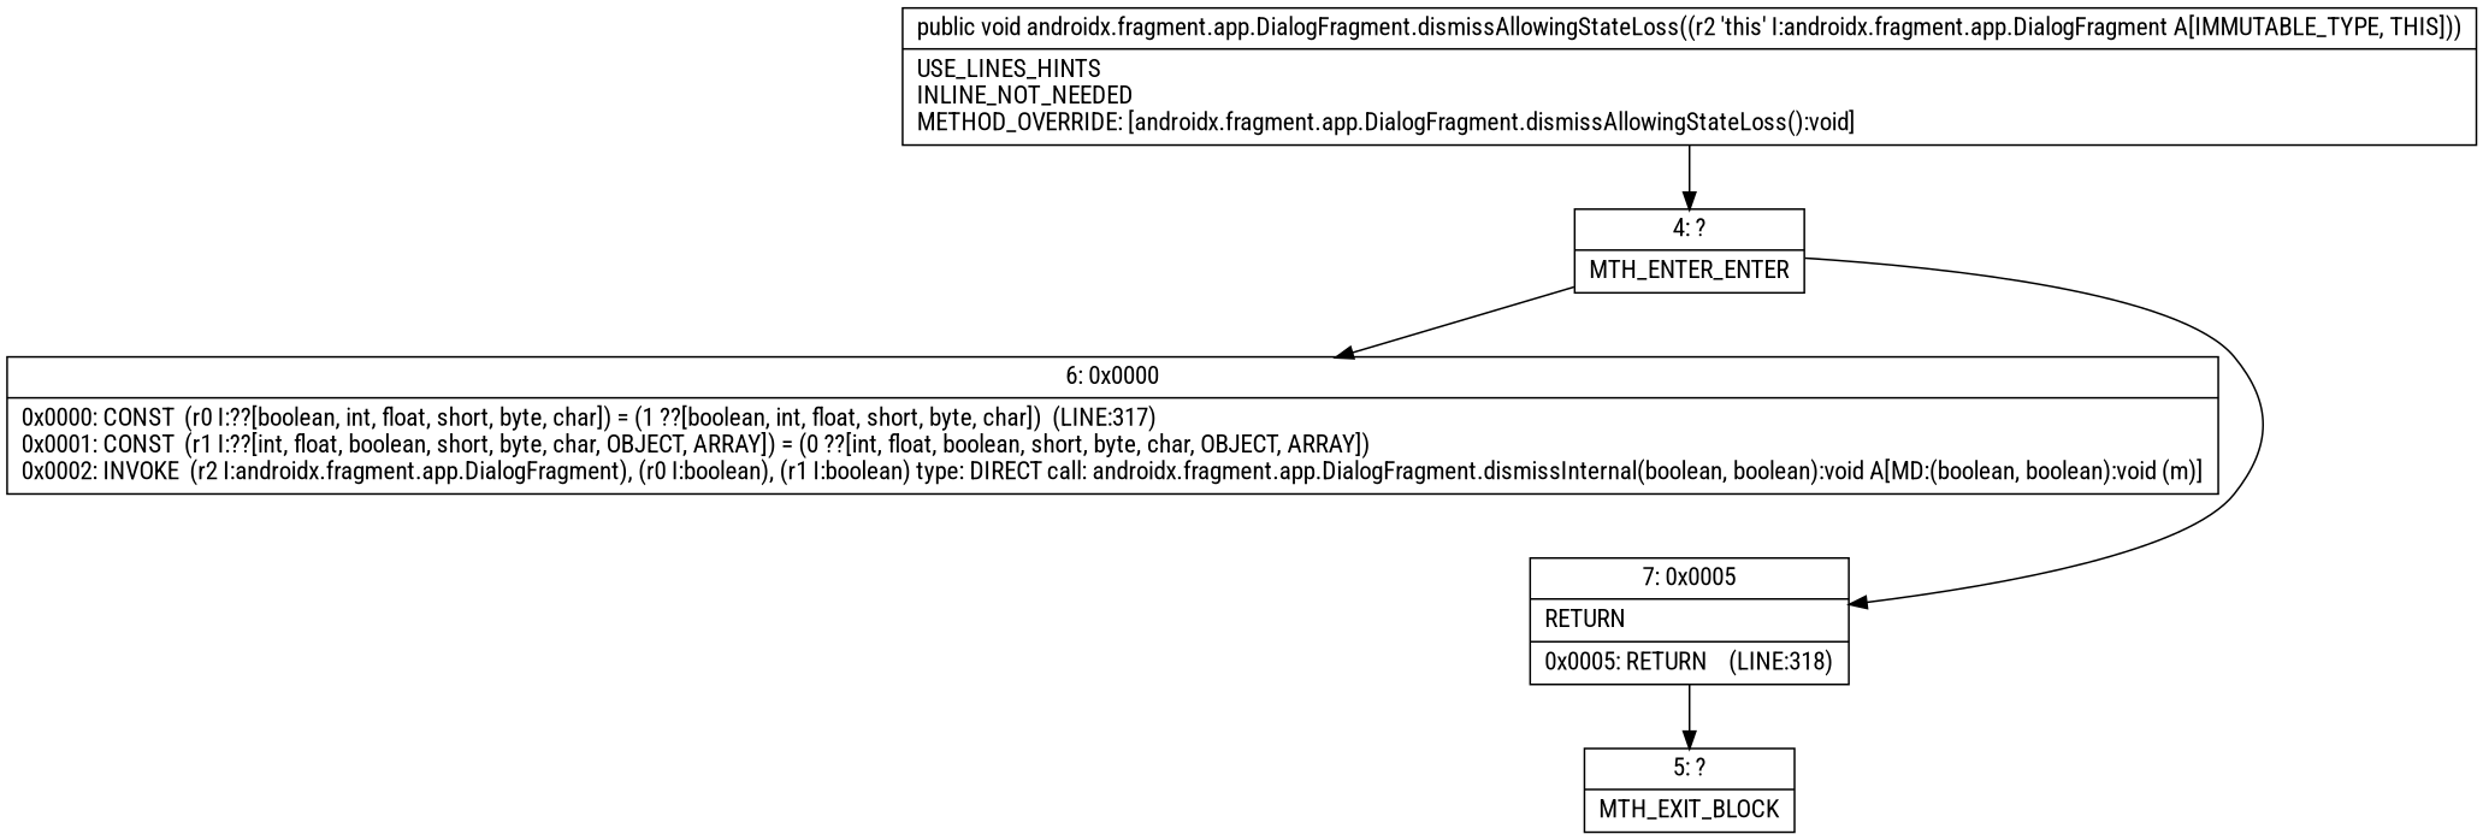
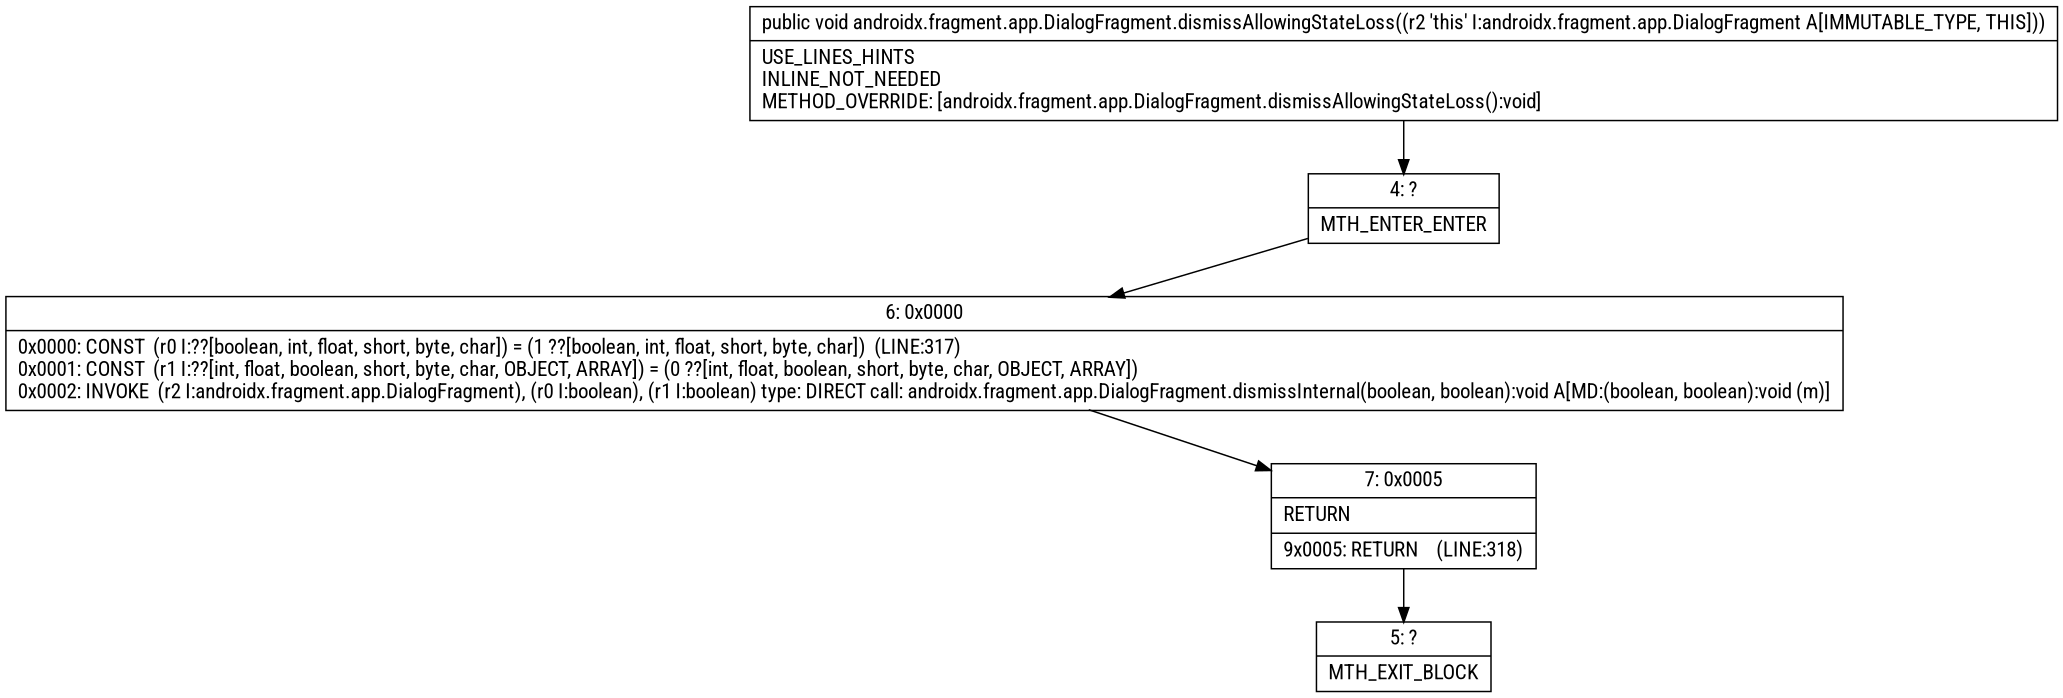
  digraph {
    fontname="Roboto Condensed"
    node [fontname="Roboto Condensed" shape=record]
    edge [fontname="Roboto Condensed"]
    n1 [label="{4\:\ ?|MTH_ENTER_ENTER\l}"]
    n2 [label="{6\:\ 0x0000|0x0000: CONST  (r0 I:??[boolean, int, float, short, byte, char]) = (1 ??[boolean, int, float, short, byte, char])  (LINE:317)\l0x0001: CONST  (r1 I:??[int, float, boolean, short, byte, char, OBJECT, ARRAY]) = (0 ??[int, float, boolean, short, byte, char, OBJECT, ARRAY]) \l0x0002: INVOKE  (r2 I:androidx.fragment.app.DialogFragment), (r0 I:boolean), (r1 I:boolean) type: DIRECT call: androidx.fragment.app.DialogFragment.dismissInternal(boolean, boolean):void A[MD:(boolean, boolean):void (m)]\l}"]
-   n3 [label="{7\:\ 0x0005|RETURN\l|0x0005: RETURN    (LINE:318)\l}"]
+   n3 [label="{7\:\ 0x0005|RETURN\l|9x0005: RETURN    (LINE:318)\l}"]
    n4 [label="{5\:\ ?|MTH_EXIT_BLOCK\l}"]
    n5 [label="{public void androidx.fragment.app.DialogFragment.dismissAllowingStateLoss((r2 'this' I:androidx.fragment.app.DialogFragment A[IMMUTABLE_TYPE, THIS]))  | USE_LINES_HINTS\lINLINE_NOT_NEEDED\lMETHOD_OVERRIDE: [androidx.fragment.app.DialogFragment.dismissAllowingStateLoss():void]\l}"]
    n1 -> n2
-   n1 -> n3
+   n2 -> n3
    n3 -> n4
    n5 -> n1
  }
